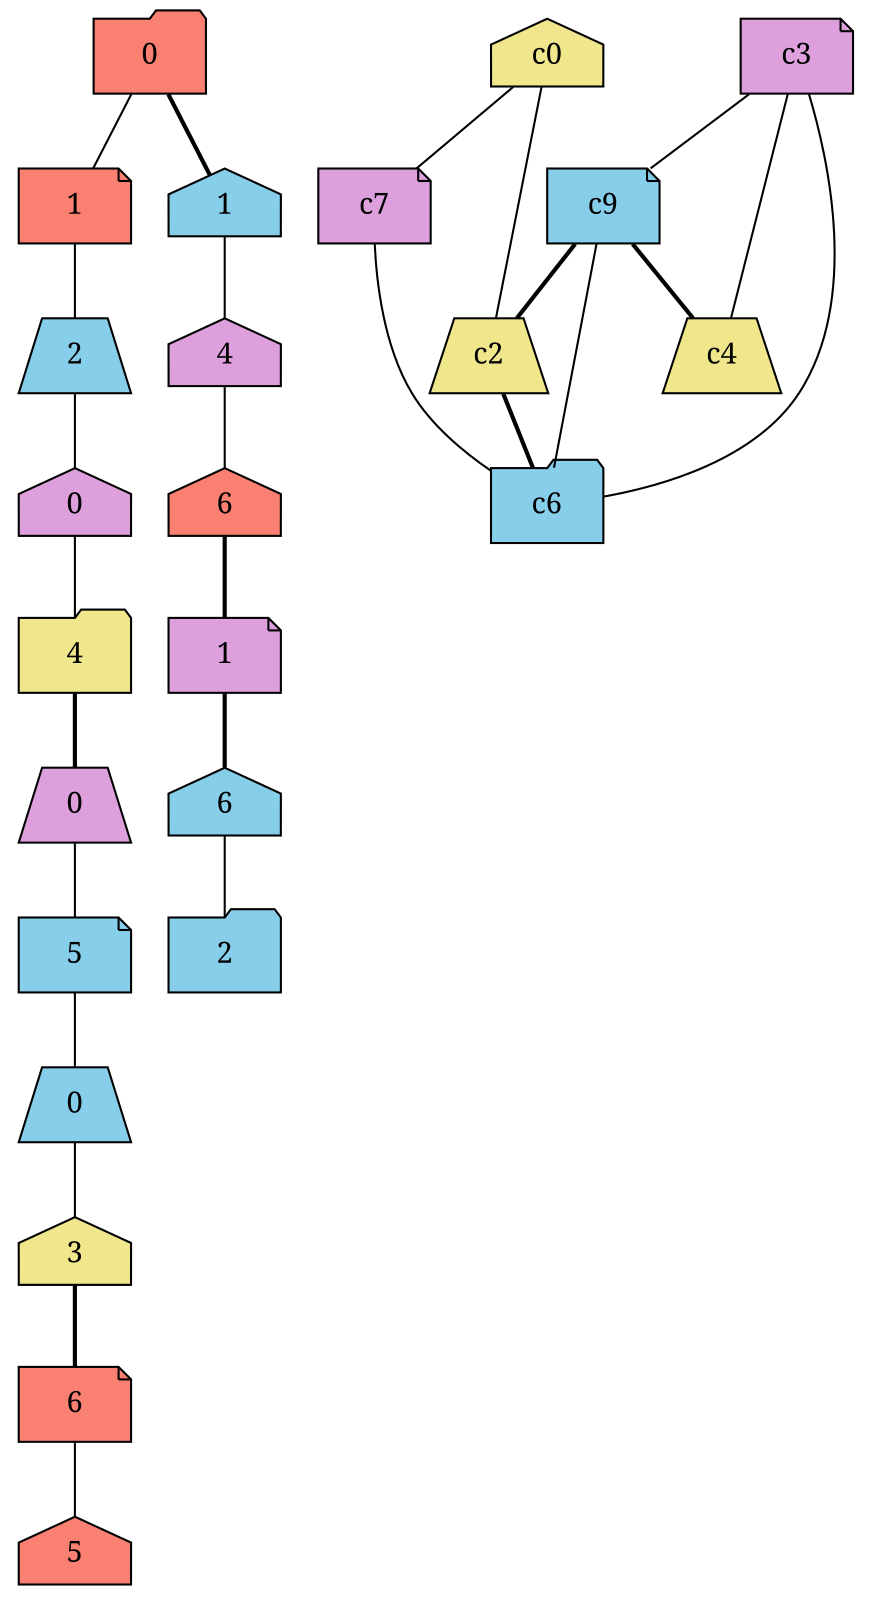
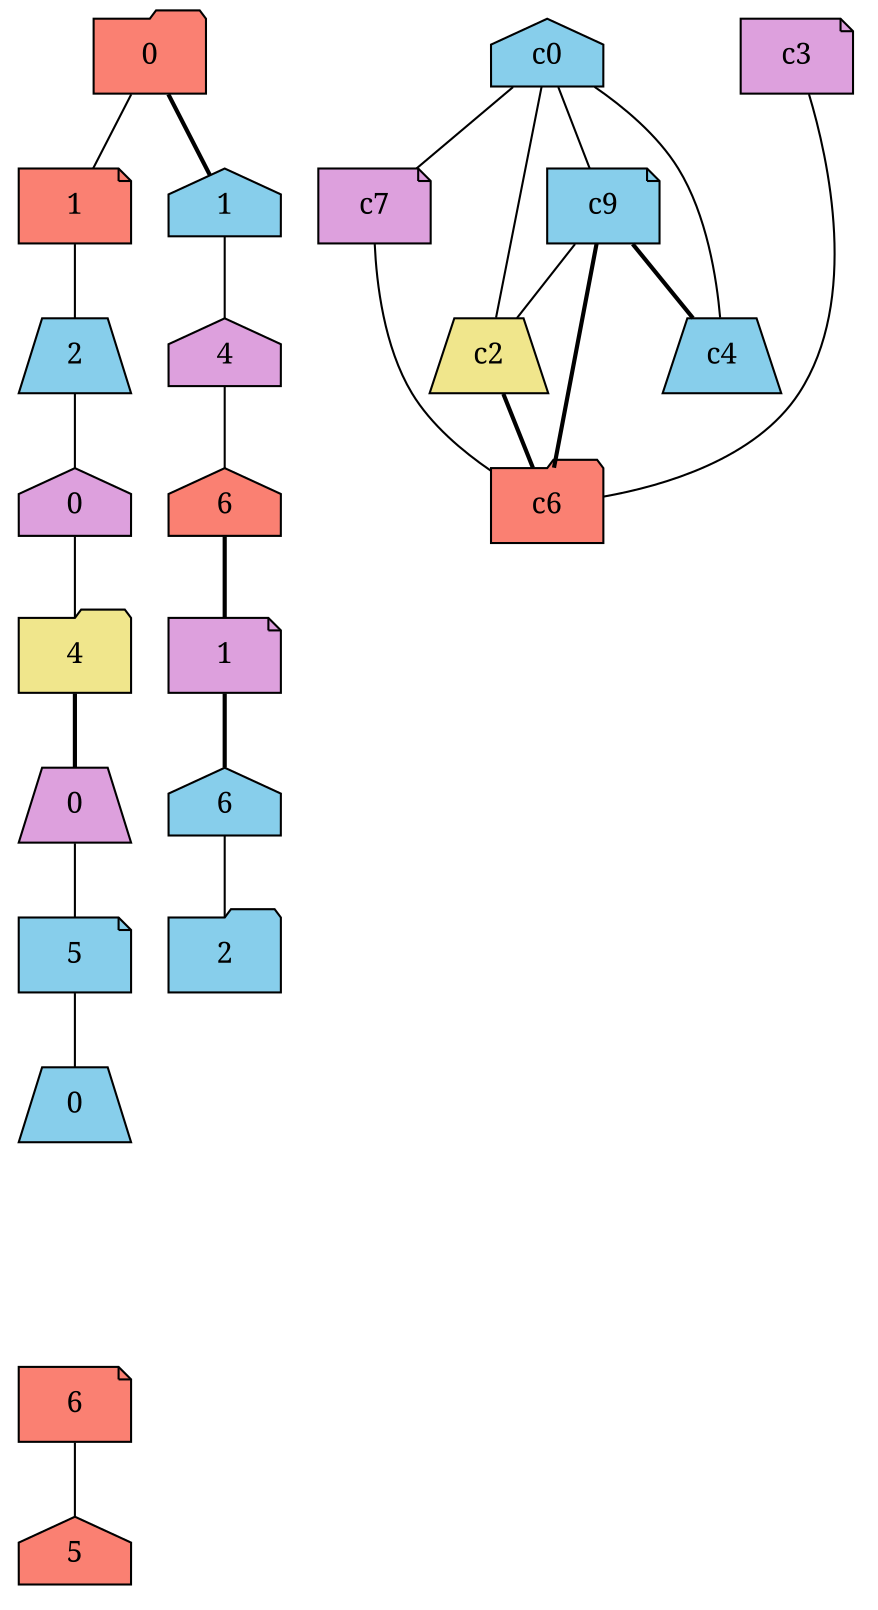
  graph {
    fontname="Noto Serif"
    node [fillcolor=skyblue fontname="Noto Serif" shape=house style=filled]
    edge [fontname="Noto Serif" style=solid]
    n1 [fillcolor=salmon label=0 shape=folder]
    n2 [fillcolor=salmon label=1 shape=note]
    n3 [label=1]
    n4 [label=2 shape=trapezium]
    n5 [fillcolor=plum label=4]
    n6 [fillcolor=plum label=0]
    n7 [fillcolor=khaki label=4 shape=folder]
    n8 [fillcolor=plum label=0 shape=trapezium]
    n9 [label=5 shape=note]
    n10 [label=0 shape=trapezium]
-   n11 [fillcolor=khaki label=3]
    n12 [fillcolor=salmon label=6 shape=note]
    n13 [fillcolor=salmon label=5]
    n14 [fillcolor=salmon label=6]
    n15 [fillcolor=plum label=1 shape=note]
    n16 [label=6]
    n17 [label=2 shape=folder]
-   c0 [fillcolor=khaki]
+   c0
    n19 [label=c9 shape=note]
    c2 [fillcolor=khaki shape=trapezium]
-   c4 [fillcolor=khaki shape=trapezium]
+   c4 [shape=trapezium]
    n22 [fillcolor=plum label=c7 shape=note]
-   c6 [shape=folder]
+   c6 [fillcolor=salmon shape=folder]
    c3 [fillcolor=plum shape=note]
    n1 -- n2
    n1 -- n3 [style=bold]
    n2 -- n4
    n3 -- n5
    n4 -- n6
    n5 -- n14
    n6 -- n7
    n7 -- n8 [style=bold]
    n8 -- n9
    n9 -- n10
-   n10 -- n11
-   n11 -- n12 [style=bold]
    n12 -- n13
    n14 -- n15 [style=bold]
    n15 -- n16 [style=bold]
    n16 -- n17
-   c3 -- n19
+   c0 -- n19
    c0 -- c2
-   c3 -- c4
+   c0 -- c4
    c0 -- n22
-   n19 -- c2 [style=bold]
+   n19 -- c2
    n19 -- c4 [style=bold]
-   n19 -- c6
+   n19 -- c6 [style=bold]
    c2 -- c6 [style=bold]
    n22 -- c6
    c3 -- c6
  }
